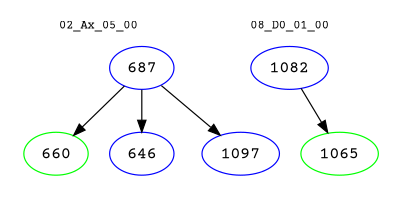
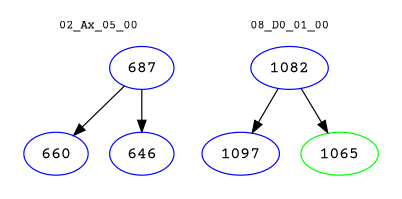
  digraph {
    fontname="Courier Prime"
    node [color=blue fontname="Courier Prime"]
    edge [color=black fontname="Courier Prime"]
    n1 [label=687]
-   n2 [color=green label=660]
+   n2 [label=660]
    n3 [label=646]
    n4 [label=1082]
    n5 [color=green label=1065]
    n6 [label=1097]
    subgraph cluster_1 {
      color=white
      fontsize=10
      label="02_Ax_05_00"
      n1
      n2
      n3
    }
    subgraph cluster_2 {
      color=white
      fontsize=10
      label="08_D0_01_00"
      n4
      n5
      n6
    }
    n1 -> n2
    n1 -> n3
    n4 -> n5
-   n1 -> n6
+   n4 -> n6
  }
